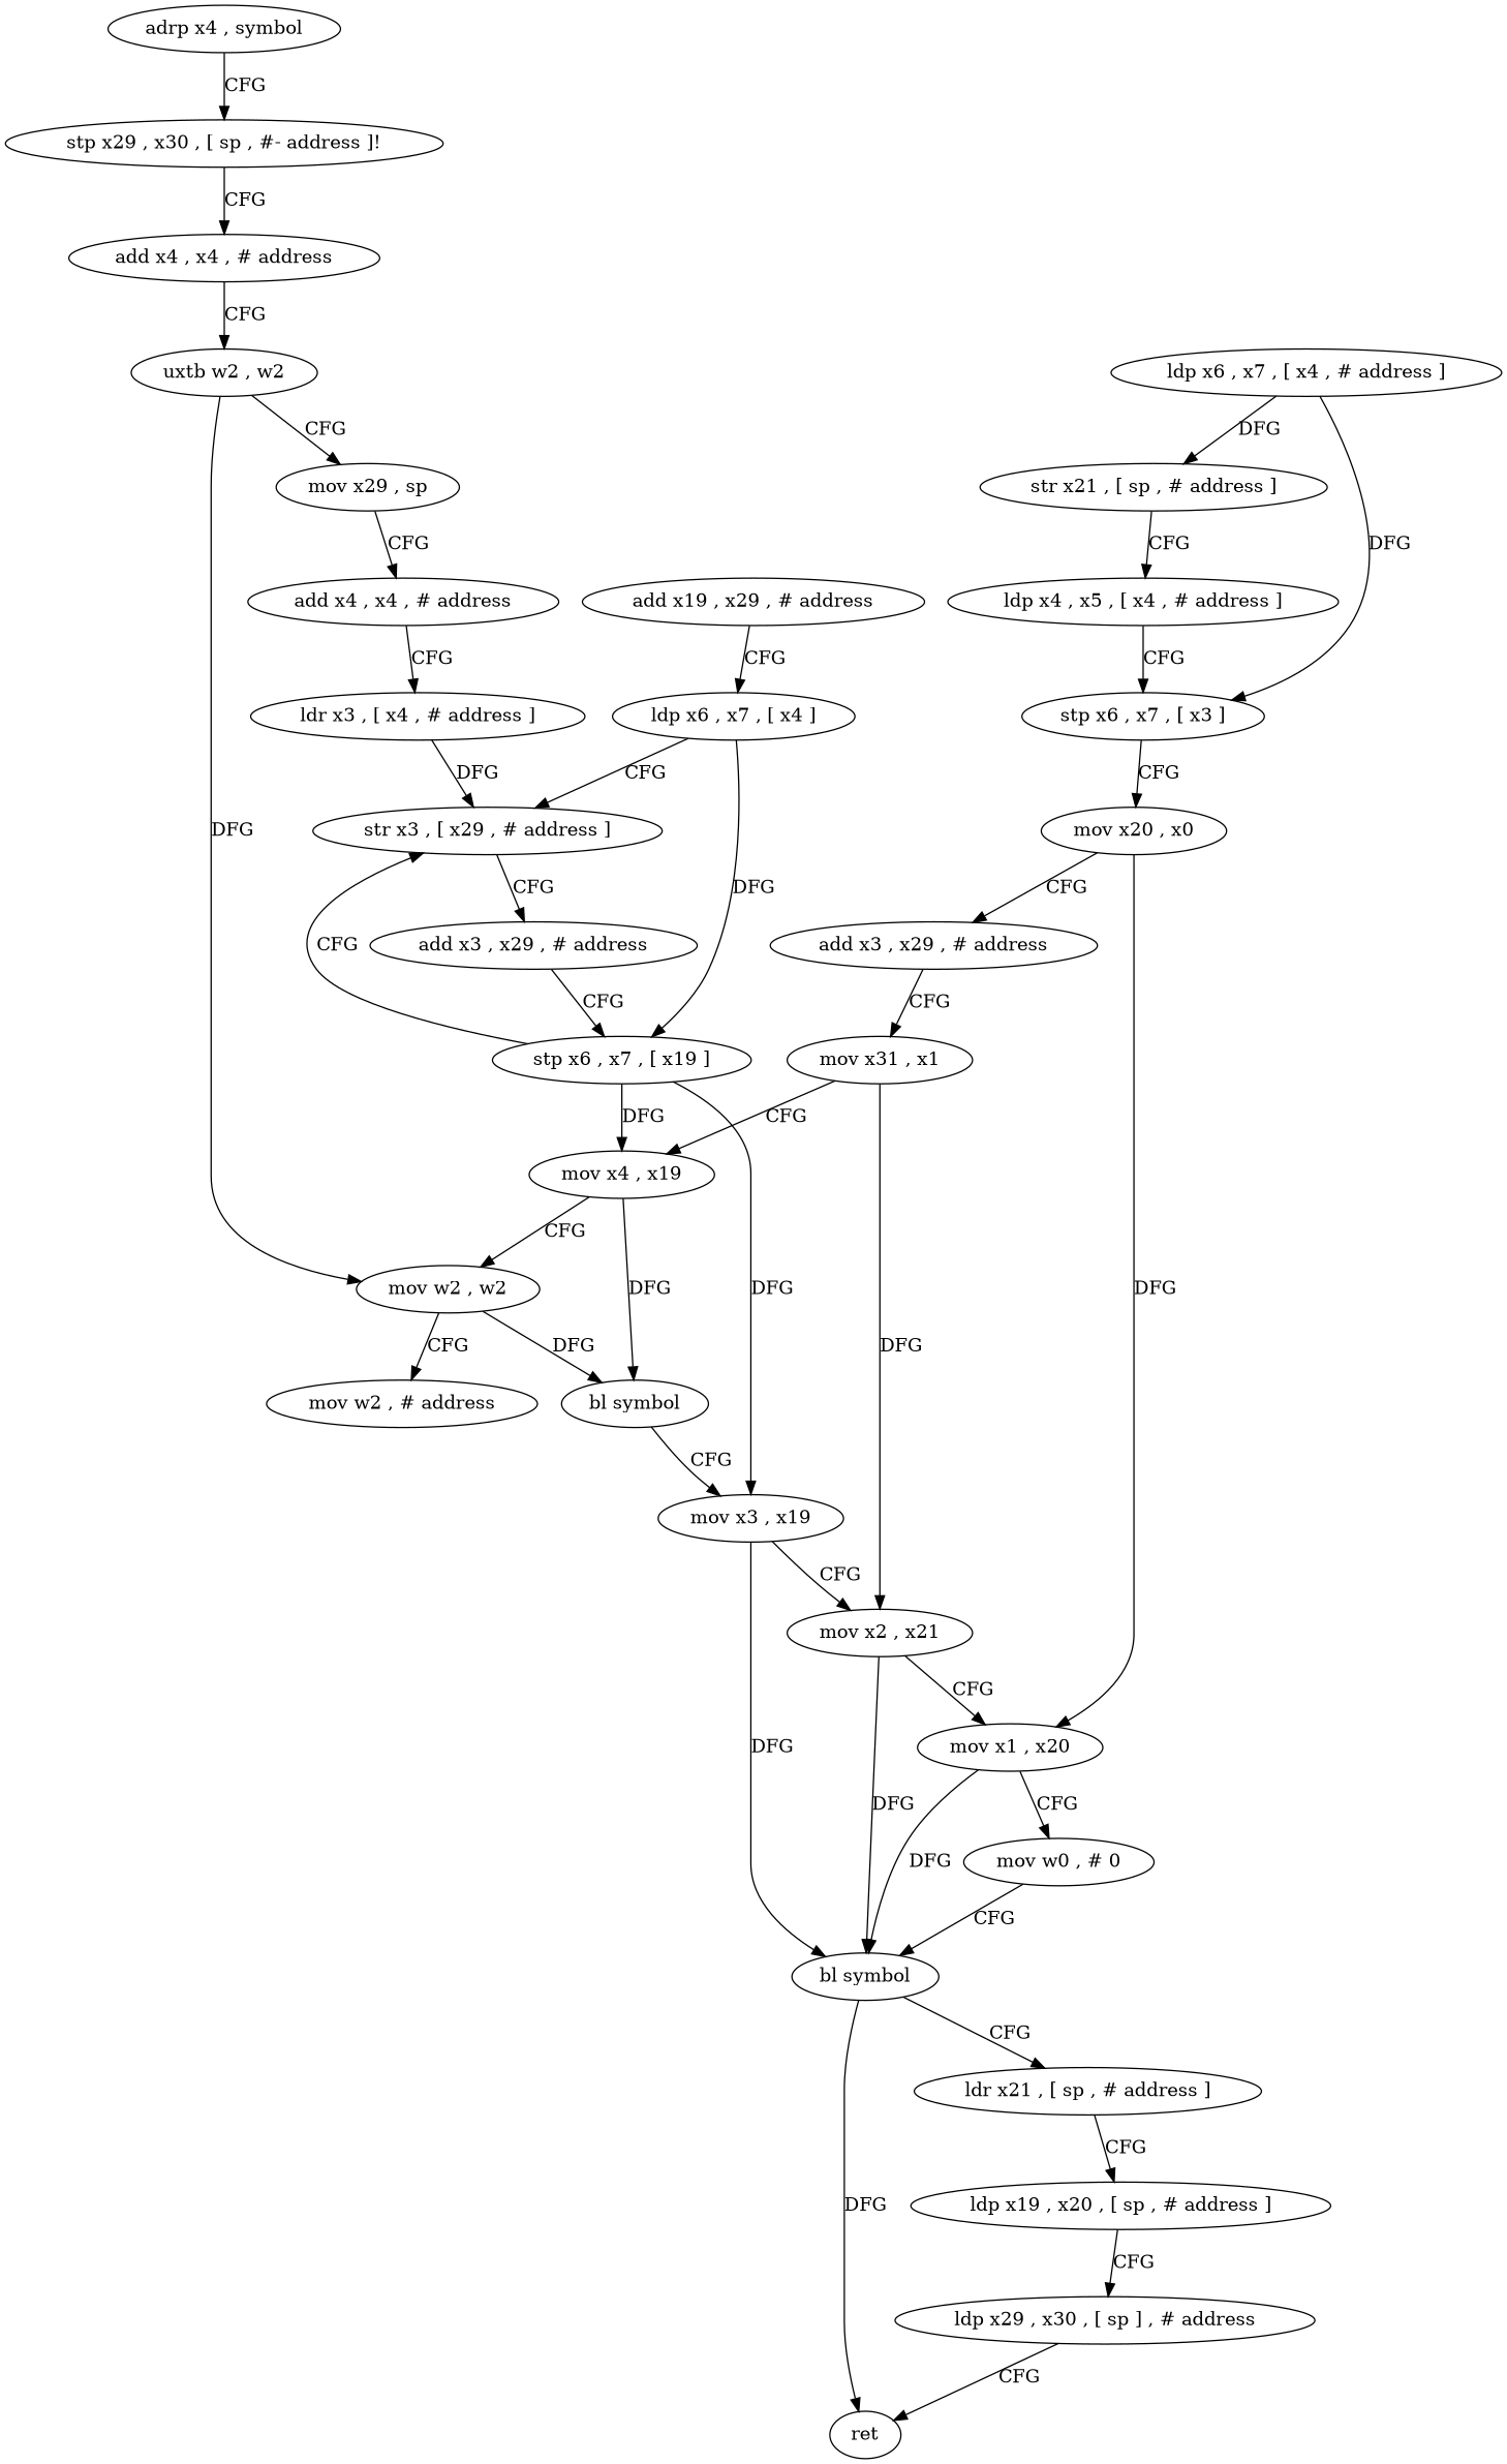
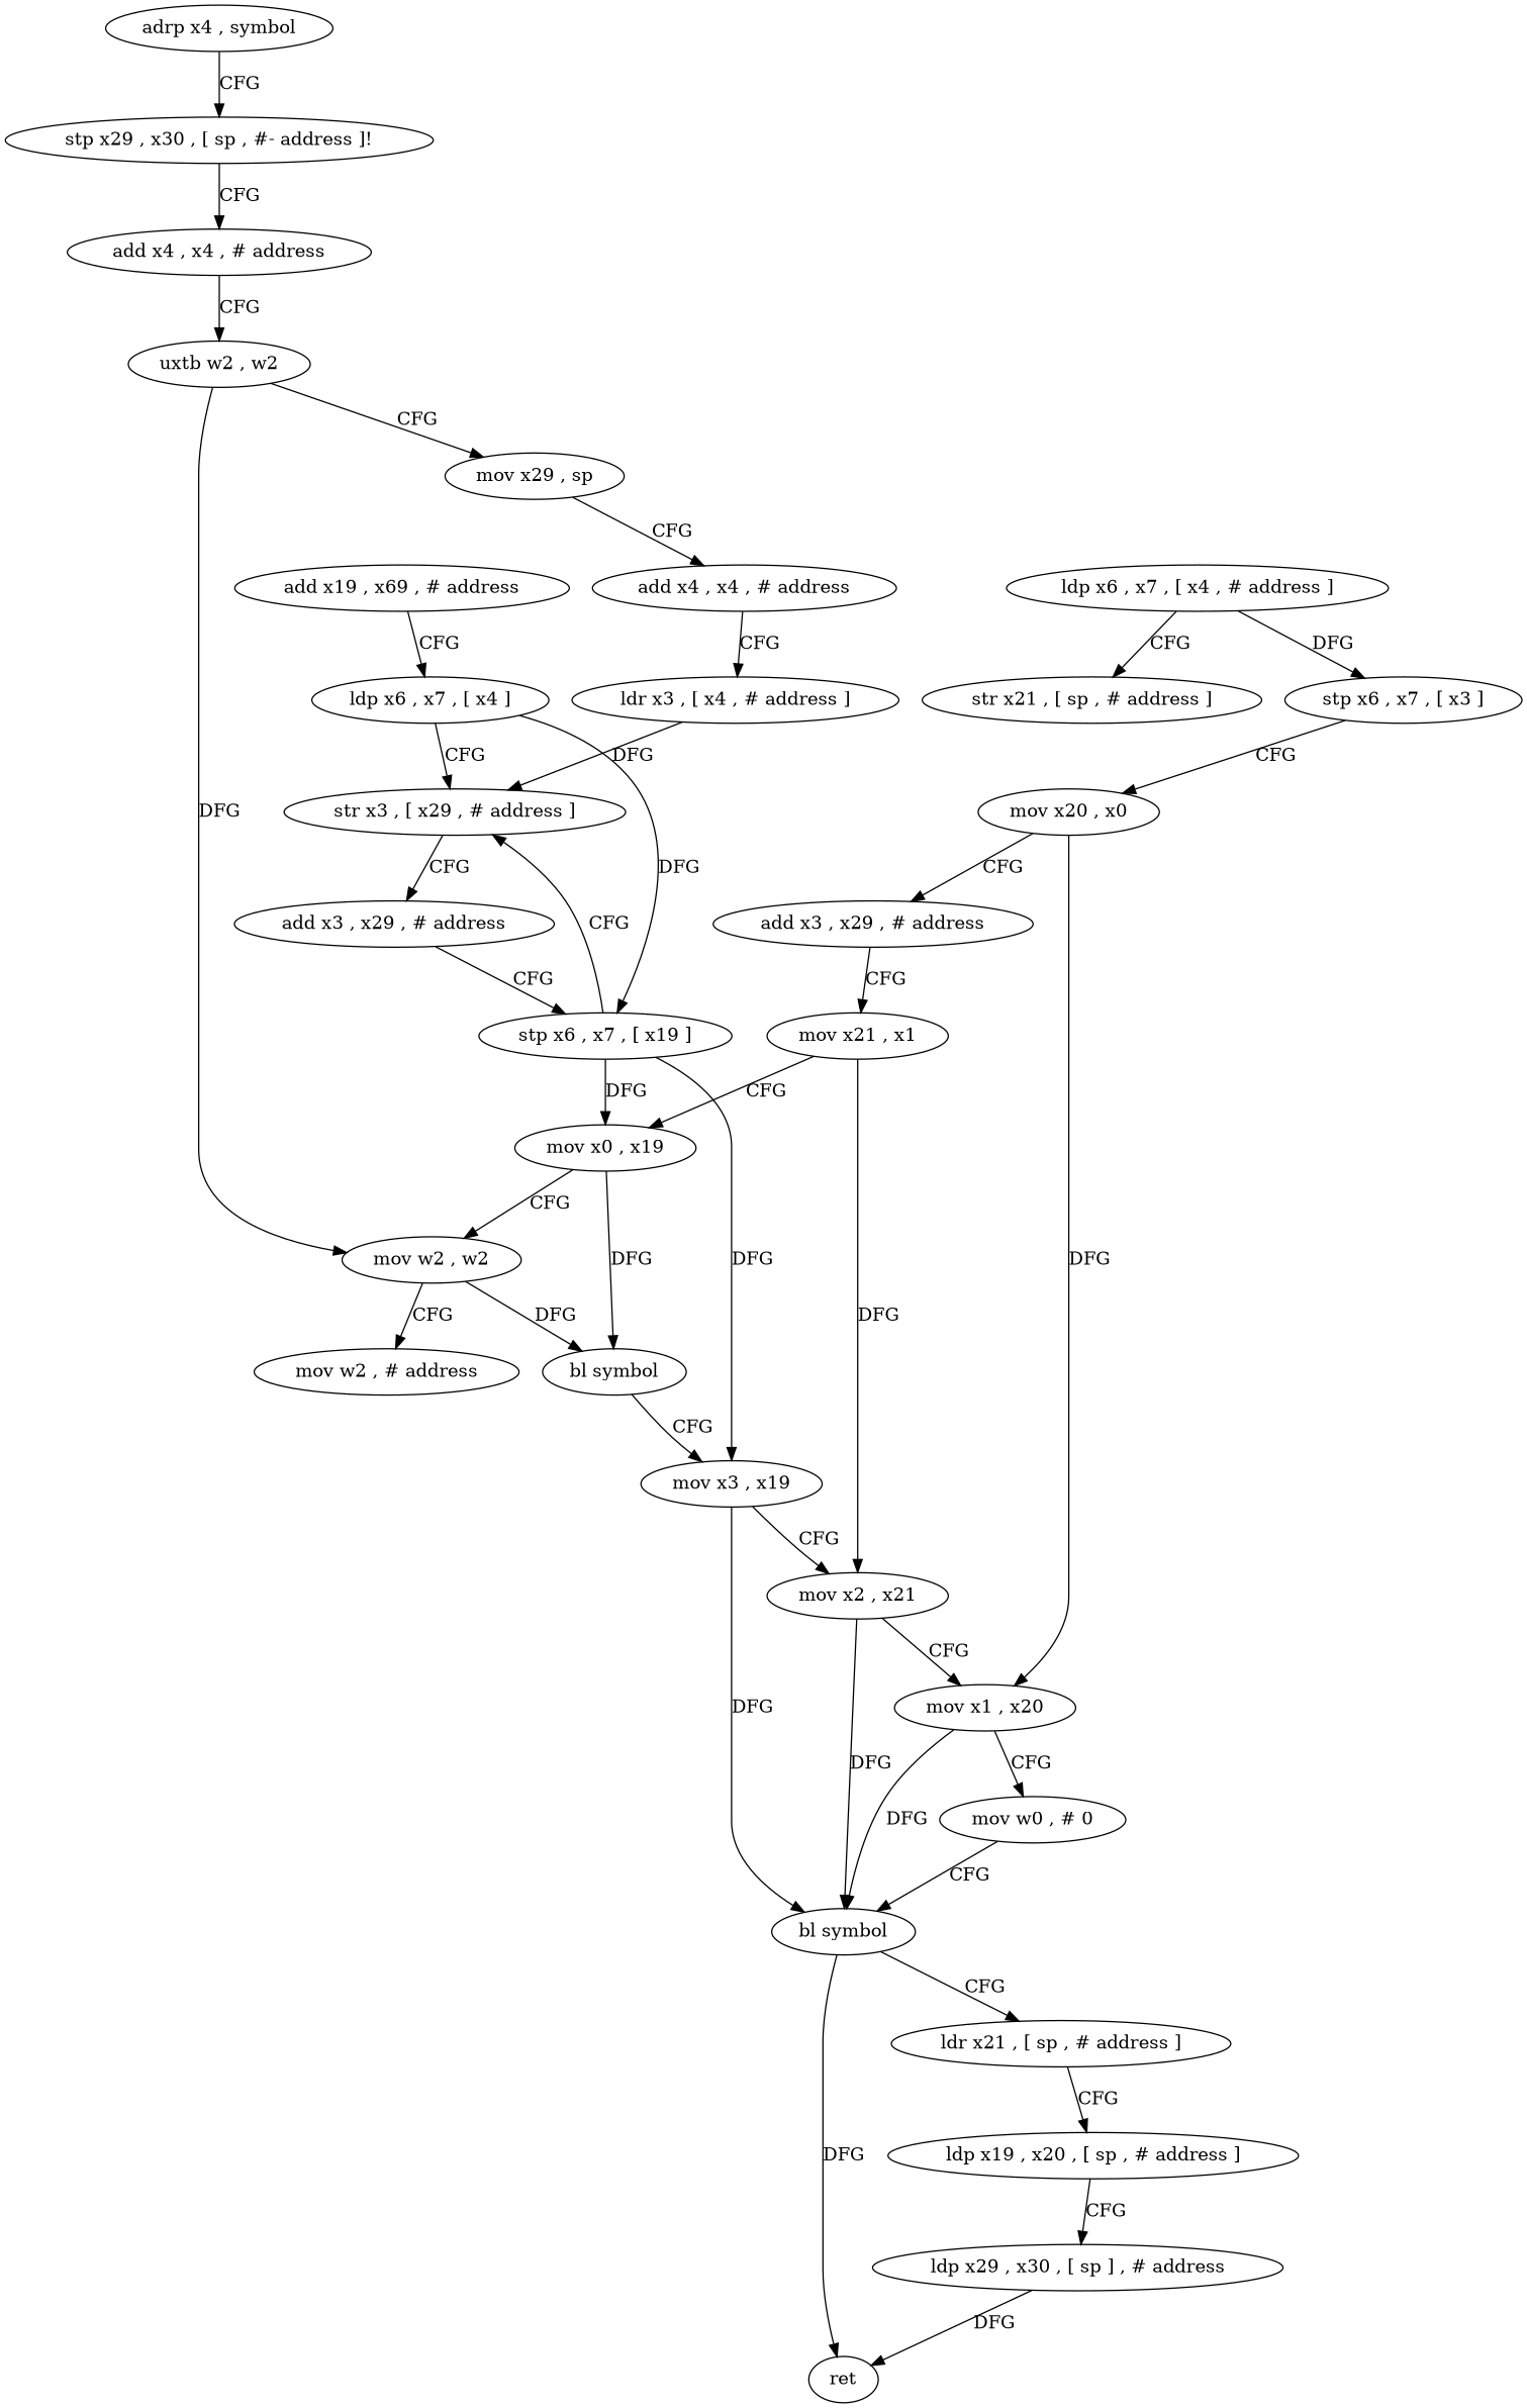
  digraph {
    n1 [label="adrp x4 , symbol"]
    n2 [label="stp x29 , x30 , [ sp , #- address ]!"]
    n3 [label="add x4 , x4 , # address"]
    n4 [label="uxtb w2 , w2"]
    n5 [label="mov x29 , sp"]
    n6 [label="mov w2 , w2"]
    n7 [label="add x4 , x4 , # address"]
    n8 [label="bl symbol"]
    n9 [label="mov w2 , # address"]
    n10 [label="ldr x3 , [ x4 , # address ]"]
    n11 [label="str x3 , [ x29 , # address ]"]
    n12 [label="add x3 , x29 , # address"]
-   n13 [label="add x19 , x29 , # address"]
+   n13 [label="add x19 , x69 , # address"]
    n14 [label="ldp x6 , x7 , [ x4 ]"]
    n15 [label="stp x6 , x7 , [ x19 ]"]
-   n16 [label="mov x4 , x19"]
+   n16 [label="mov x0 , x19"]
    n17 [label="mov x3 , x19"]
    n18 [label="ldp x6 , x7 , [ x4 , # address ]"]
    n19 [label="str x21 , [ sp , # address ]"]
    n20 [label="stp x6 , x7 , [ x3 ]"]
    n21 [label="mov x2 , x21"]
    n22 [label="bl symbol"]
-   n23 [label="ldp x4 , x5 , [ x4 , # address ]"]
    n24 [label="mov x20 , x0"]
    n25 [label="add x3 , x29 , # address"]
    n26 [label="mov x1 , x20"]
-   n27 [label="mov x31 , x1"]
+   n27 [label="mov x21 , x1"]
    n28 [label="mov w0 , # 0"]
    n29 [label="ldr x21 , [ sp , # address ]"]
    n30 [label=ret]
    n31 [label="ldp x19 , x20 , [ sp , # address ]"]
    n32 [label="ldp x29 , x30 , [ sp ] , # address"]
    n1 -> n2 [label=CFG]
    n2 -> n3 [label=CFG]
    n3 -> n4 [label=CFG]
    n4 -> n5 [label=CFG]
    n4 -> n6 [label=DFG]
    n5 -> n7 [label=CFG]
    n6 -> n8 [label=DFG]
    n6 -> n9 [label=CFG]
    n7 -> n10 [label=CFG]
    n8 -> n17 [label=CFG]
    n10 -> n11 [label=DFG]
    n11 -> n12 [label=CFG]
    n12 -> n15 [label=CFG]
    n13 -> n14 [label=CFG]
    n14 -> n11 [label=CFG]
    n14 -> n15 [label=DFG]
    n15 -> n11 [label=CFG]
    n15 -> n16 [label=DFG]
    n15 -> n17 [label=DFG]
    n16 -> n6 [label=CFG]
    n16 -> n8 [label=DFG]
    n17 -> n21 [label=CFG]
    n17 -> n22 [label=DFG]
-   n18 -> n19 [label=DFG]
+   n18 -> n19 [label=CFG]
    n18 -> n20 [label=DFG]
-   n19 -> n23 [label=CFG]
    n20 -> n24 [label=CFG]
    n21 -> n22 [label=DFG]
    n21 -> n26 [label=CFG]
    n22 -> n29 [label=CFG]
    n22 -> n30 [label=DFG]
-   n23 -> n20 [label=CFG]
    n24 -> n25 [label=CFG]
    n24 -> n26 [label=DFG]
    n25 -> n27 [label=CFG]
    n26 -> n22 [label=DFG]
    n26 -> n28 [label=CFG]
    n27 -> n16 [label=CFG]
    n27 -> n21 [label=DFG]
    n28 -> n22 [label=CFG]
    n29 -> n31 [label=CFG]
    n31 -> n32 [label=CFG]
-   n32 -> n30 [label=CFG]
+   n32 -> n30 [label=DFG]
  }
